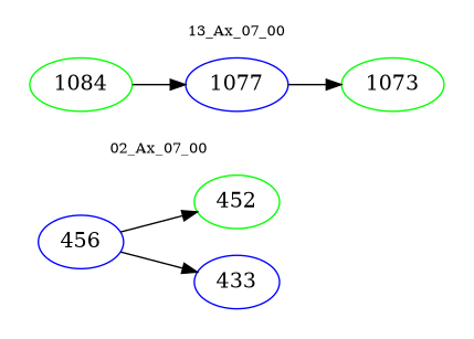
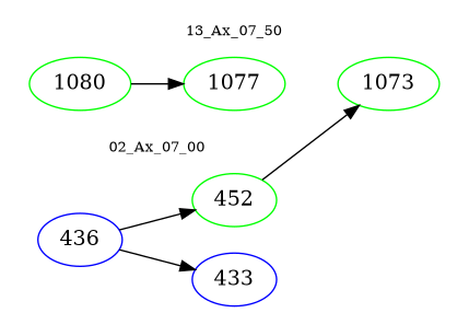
  digraph {
    rankdir=LR
    node [color=blue]
    edge [color=black]
    n1 [label=433]
-   n2 [label=456]
+   n2 [label=436]
    n3 [color=green label=452]
-   n4 [color=green label=1084]
-   n5 [label=1077]
+   n4 [color=green label=1080]
+   n5 [color=green label=1077]
    n6 [color=green label=1073]
    subgraph cluster_1 {
      color=white
      fontsize=10
      label="02_Ax_07_00"
      n1
      n2
      n3
    }
    subgraph cluster_2 {
      color=white
      fontsize=10
-     label="13_Ax_07_00"
+     label="13_Ax_07_50"
      n4
      n5
      n6
    }
    n2 -> n1
    n2 -> n3
    n4 -> n5
-   n5 -> n6
+   n3 -> n6
  }
